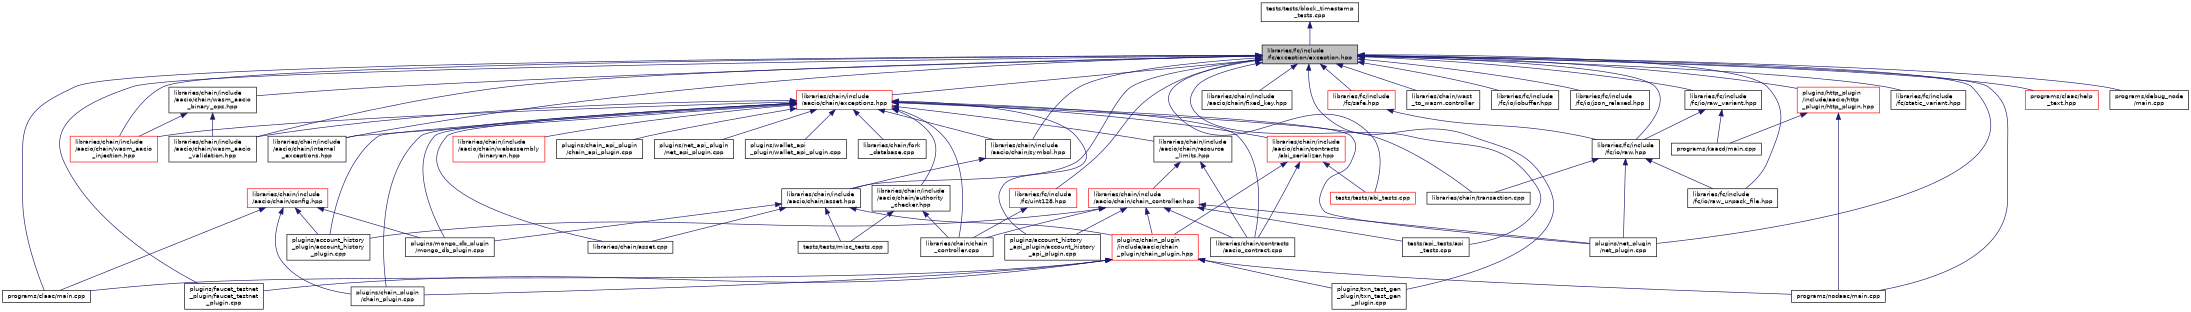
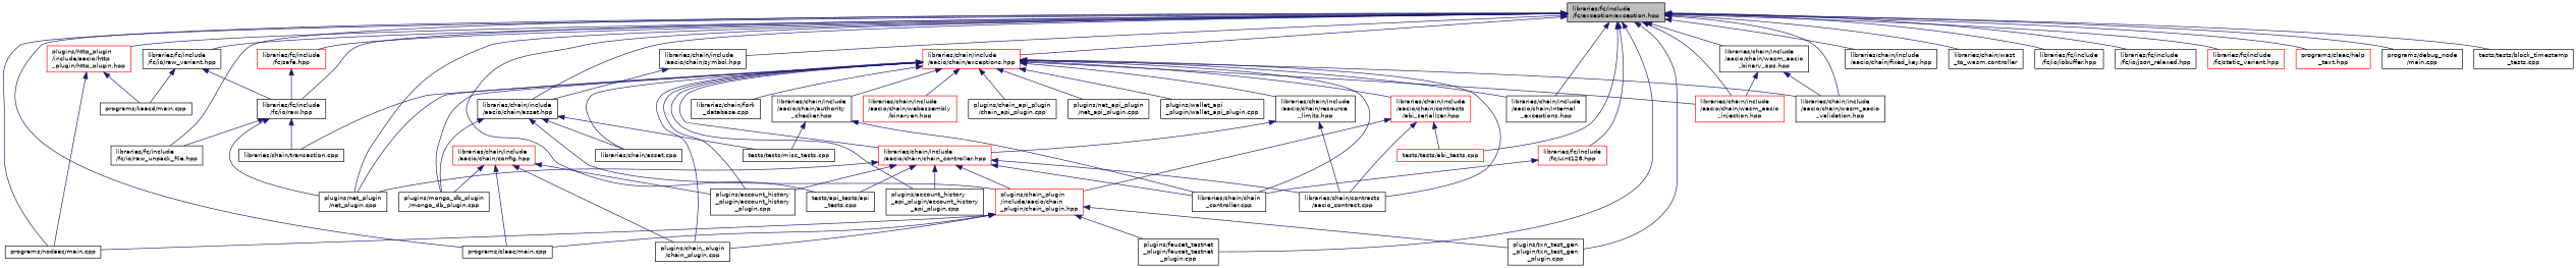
  digraph {
    node [color=black fillcolor=white fontname=Helvetica fontsize=10 shape=record style=filled]
    edge [color=midnightblue dir=back fontname=Helvetica fontsize=10 labelfontname=Helvetica labelfontsize=10 style=solid]
    n1 [fillcolor=grey75 fontcolor=black height=0.2 label="libraries/fc/include\l/fc/exception/exception.hpp" width=0.4]
    n2 [height=0.2 label="libraries/chain/include\l/aacio/chain/asset.hpp" width=0.4]
    n3 [height=0.2 label="programs/claac/main.cpp" width=0.4]
    n4 [height=0.2 label="plugins/faucet_testnet\l_plugin/faucet_testnet\l_plugin.cpp" width=0.4]
    n5 [height=0.2 label="plugins/txn_test_gen\l_plugin/txn_test_gen\l_plugin.cpp" width=0.4]
    n6 [height=0.2 label="programs/nodaac/main.cpp" width=0.4]
    n7 [color=red height=0.2 label="libraries/chain/include\l/aacio/chain/exceptions.hpp" width=0.4]
    n8 [height=0.2 label="plugins/net_plugin\l/net_plugin.cpp" width=0.4]
    n9 [height=0.2 label="tests/api_tests/api\l_tests.cpp" width=0.4]
    n10 [color=red height=0.2 label="tests/tests/abi_tests.cpp" width=0.4]
    n11 [height=0.2 label="libraries/chain/include\l/aacio/chain/internal\l_exceptions.hpp" width=0.4]
    n12 [color=red height=0.2 label="libraries/chain/include\l/aacio/chain/wasm_aacio\l_injection.hpp" width=0.4]
    n13 [height=0.2 label="libraries/chain/include\l/aacio/chain/wasm_aacio\l_validation.hpp" width=0.4]
    n14 [height=0.2 label="libraries/chain/include\l/aacio/chain/fixed_key.hpp" width=0.4]
    n15 [height=0.2 label="libraries/chain/include\l/aacio/chain/symbol.hpp" width=0.4]
    n16 [height=0.2 label="libraries/chain/include\l/aacio/chain/wasm_aacio\l_binary_ops.hpp" width=0.4]
    n17 [height=0.2 label="libraries/chain/wast\l_to_wasm.controller" width=0.4]
    n18 [height=0.2 label="libraries/fc/include\l/fc/io/iobuffer.hpp" width=0.4]
    n19 [height=0.2 label="libraries/fc/include\l/fc/io/json_relaxed.hpp" width=0.4]
    n20 [height=0.2 label="libraries/fc/include\l/fc/io/raw.hpp" width=0.4]
    n21 [height=0.2 label="libraries/fc/include\l/fc/io/raw_unpack_file.hpp" width=0.4]
    n22 [height=0.2 label="libraries/fc/include\l/fc/io/raw_variant.hpp" width=0.4]
    n23 [color=red height=0.2 label="libraries/fc/include\l/fc/safe.hpp" width=0.4]
-   n24 [height=0.2 label="libraries/fc/include\l/fc/static_variant.hpp" width=0.4]
+   n24 [color=red height=0.2 label="libraries/fc/include\l/fc/static_variant.hpp" width=0.4]
    n25 [color=red height=0.2 label="libraries/fc/include\l/fc/uint128.hpp" width=0.4]
    n26 [color=red height=0.2 label="plugins/http_plugin\l/include/aacio/http\l_plugin/http_plugin.hpp" width=0.4]
    n27 [color=red height=0.2 label="programs/claac/help\l_text.hpp" width=0.4]
    n28 [height=0.2 label="programs/debug_node\l/main.cpp" width=0.4]
    n29 [height=0.2 label="tests/tests/block_timestamp\l_tests.cpp" width=0.4]
    n30 [height=0.2 label="libraries/chain/asset.cpp" width=0.4]
    n31 [color=red height=0.2 label="plugins/chain_plugin\l/include/aacio/chain\l_plugin/chain_plugin.hpp" width=0.4]
    n32 [height=0.2 label="tests/tests/misc_tests.cpp" width=0.4]
    n33 [height=0.2 label="plugins/mongo_db_plugin\l/mongo_db_plugin.cpp" width=0.4]
    n34 [height=0.2 label="plugins/account_history\l_plugin/account_history\l_plugin.cpp" width=0.4]
    n35 [height=0.2 label="plugins/chain_plugin\l/chain_plugin.cpp" width=0.4]
    n36 [height=0.2 label="libraries/chain/chain\l_controller.cpp" width=0.4]
    n37 [height=0.2 label="libraries/chain/contracts\l/aacio_contract.cpp" width=0.4]
    n38 [height=0.2 label="libraries/chain/fork\l_database.cpp" width=0.4]
    n39 [height=0.2 label="libraries/chain/include\l/aacio/chain/authority\l_checker.hpp" width=0.4]
    n40 [color=red height=0.2 label="libraries/chain/include\l/aacio/chain/chain_controller.hpp" width=0.4]
    n41 [height=0.2 label="plugins/account_history\l_api_plugin/account_history\l_api_plugin.cpp" width=0.4]
    n42 [color=red height=0.2 label="libraries/chain/include\l/aacio/chain/contracts\l/abi_serializer.hpp" width=0.4]
    n43 [height=0.2 label="libraries/chain/include\l/aacio/chain/resource\l_limits.hpp" width=0.4]
    n44 [color=red height=0.2 label="libraries/chain/include\l/aacio/chain/webassembly\l/binaryen.hpp" width=0.4]
    n45 [height=0.2 label="libraries/chain/transaction.cpp" width=0.4]
    n46 [height=0.2 label="plugins/chain_api_plugin\l/chain_api_plugin.cpp" width=0.4]
    n47 [height=0.2 label="plugins/net_api_plugin\l/net_api_plugin.cpp" width=0.4]
    n48 [height=0.2 label="plugins/wallet_api\l_plugin/wallet_api_plugin.cpp" width=0.4]
    n49 [height=0.2 label="programs/kaacd/main.cpp" width=0.4]
    n50 [color=red height=0.2 label="libraries/chain/include\l/aacio/chain/config.hpp" width=0.4]
    n1 -> n2
    n1 -> n3
    n1 -> n4
    n1 -> n5
    n1 -> n6
    n1 -> n7
    n1 -> n8
    n1 -> n9
    n1 -> n10
    n1 -> n11
    n1 -> n12
    n1 -> n13
    n1 -> n14
    n1 -> n15
    n1 -> n16
    n1 -> n17
    n1 -> n18
    n1 -> n19
    n1 -> n20
    n1 -> n21
    n1 -> n22
    n1 -> n23
    n1 -> n24
    n1 -> n25
    n1 -> n26
    n1 -> n27
    n1 -> n28
-   n29 -> n1
+   n1 -> n29
    n2 -> n30
    n2 -> n31
    n2 -> n32
    n2 -> n33
    n7 -> n8
    n7 -> n11
    n7 -> n12
    n7 -> n13
    n7 -> n30
    n7 -> n33
    n7 -> n34
    n7 -> n35
    n7 -> n36
    n7 -> n37
    n7 -> n38
    n7 -> n39
-   n7 -> n15
+   n7 -> n40
    n7 -> n41
    n7 -> n42
    n7 -> n43
    n7 -> n44
    n7 -> n45
    n7 -> n46
    n7 -> n47
    n7 -> n48
    n15 -> n2
    n16 -> n12
    n16 -> n13
    n20 -> n8
    n20 -> n21
    n20 -> n45
    n22 -> n20
    n22 -> n49
    n23 -> n20
    n25 -> n36
    n26 -> n6
    n26 -> n49
    n31 -> n3
    n31 -> n4
    n31 -> n5
    n31 -> n6
    n31 -> n35
    n39 -> n32
    n39 -> n36
    n40 -> n8
    n40 -> n9
    n40 -> n31
    n40 -> n34
    n40 -> n36
    n40 -> n37
    n40 -> n41
    n42 -> n10
    n42 -> n31
    n42 -> n37
    n43 -> n37
    n43 -> n40
    n50 -> n3
    n50 -> n33
    n50 -> n34
    n50 -> n35
  }
